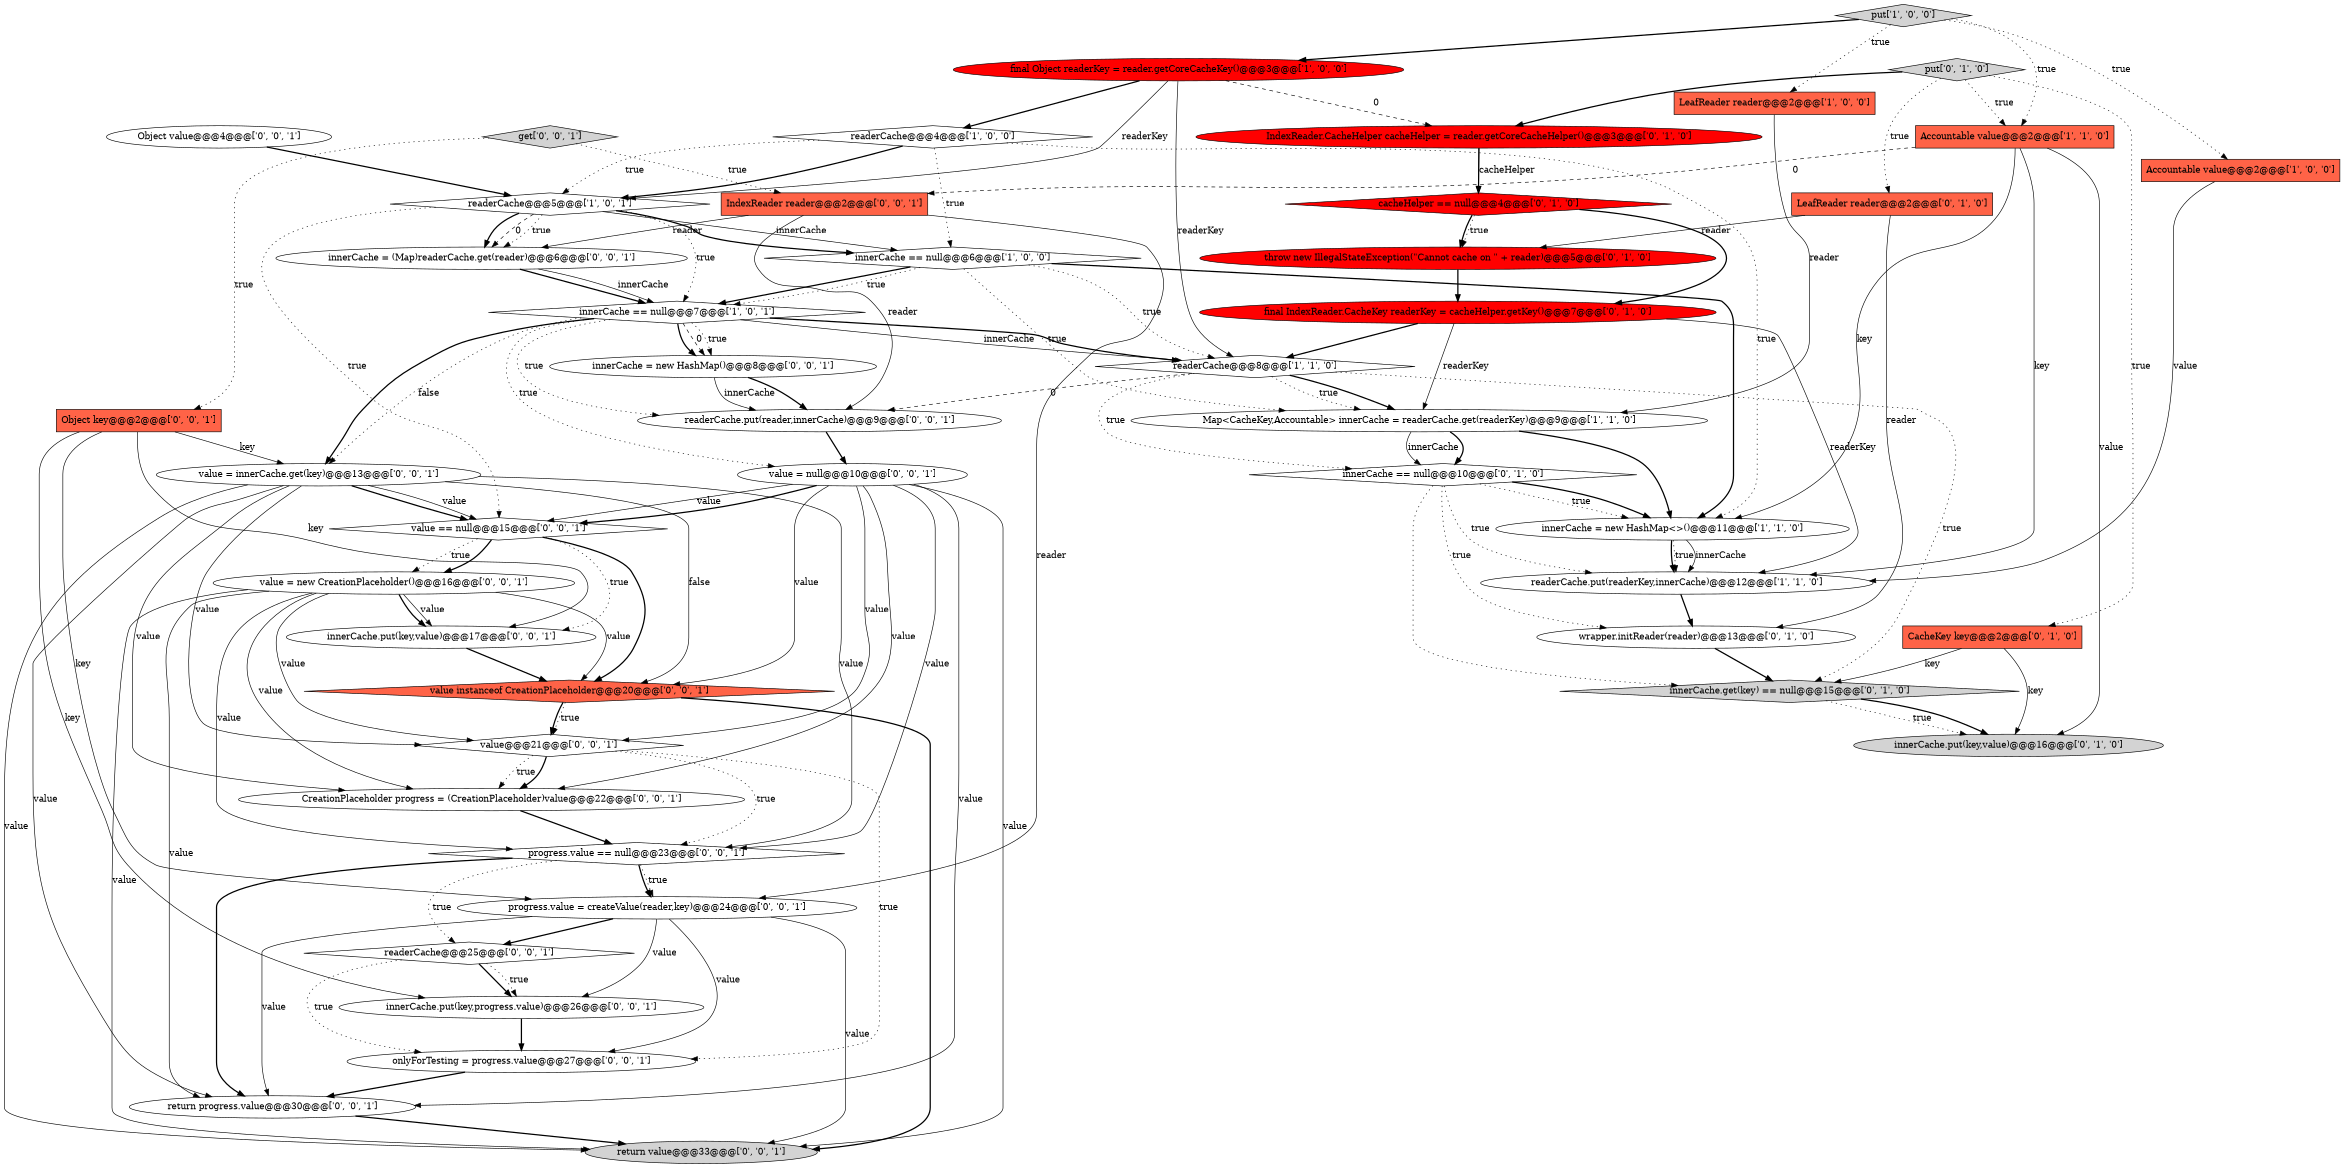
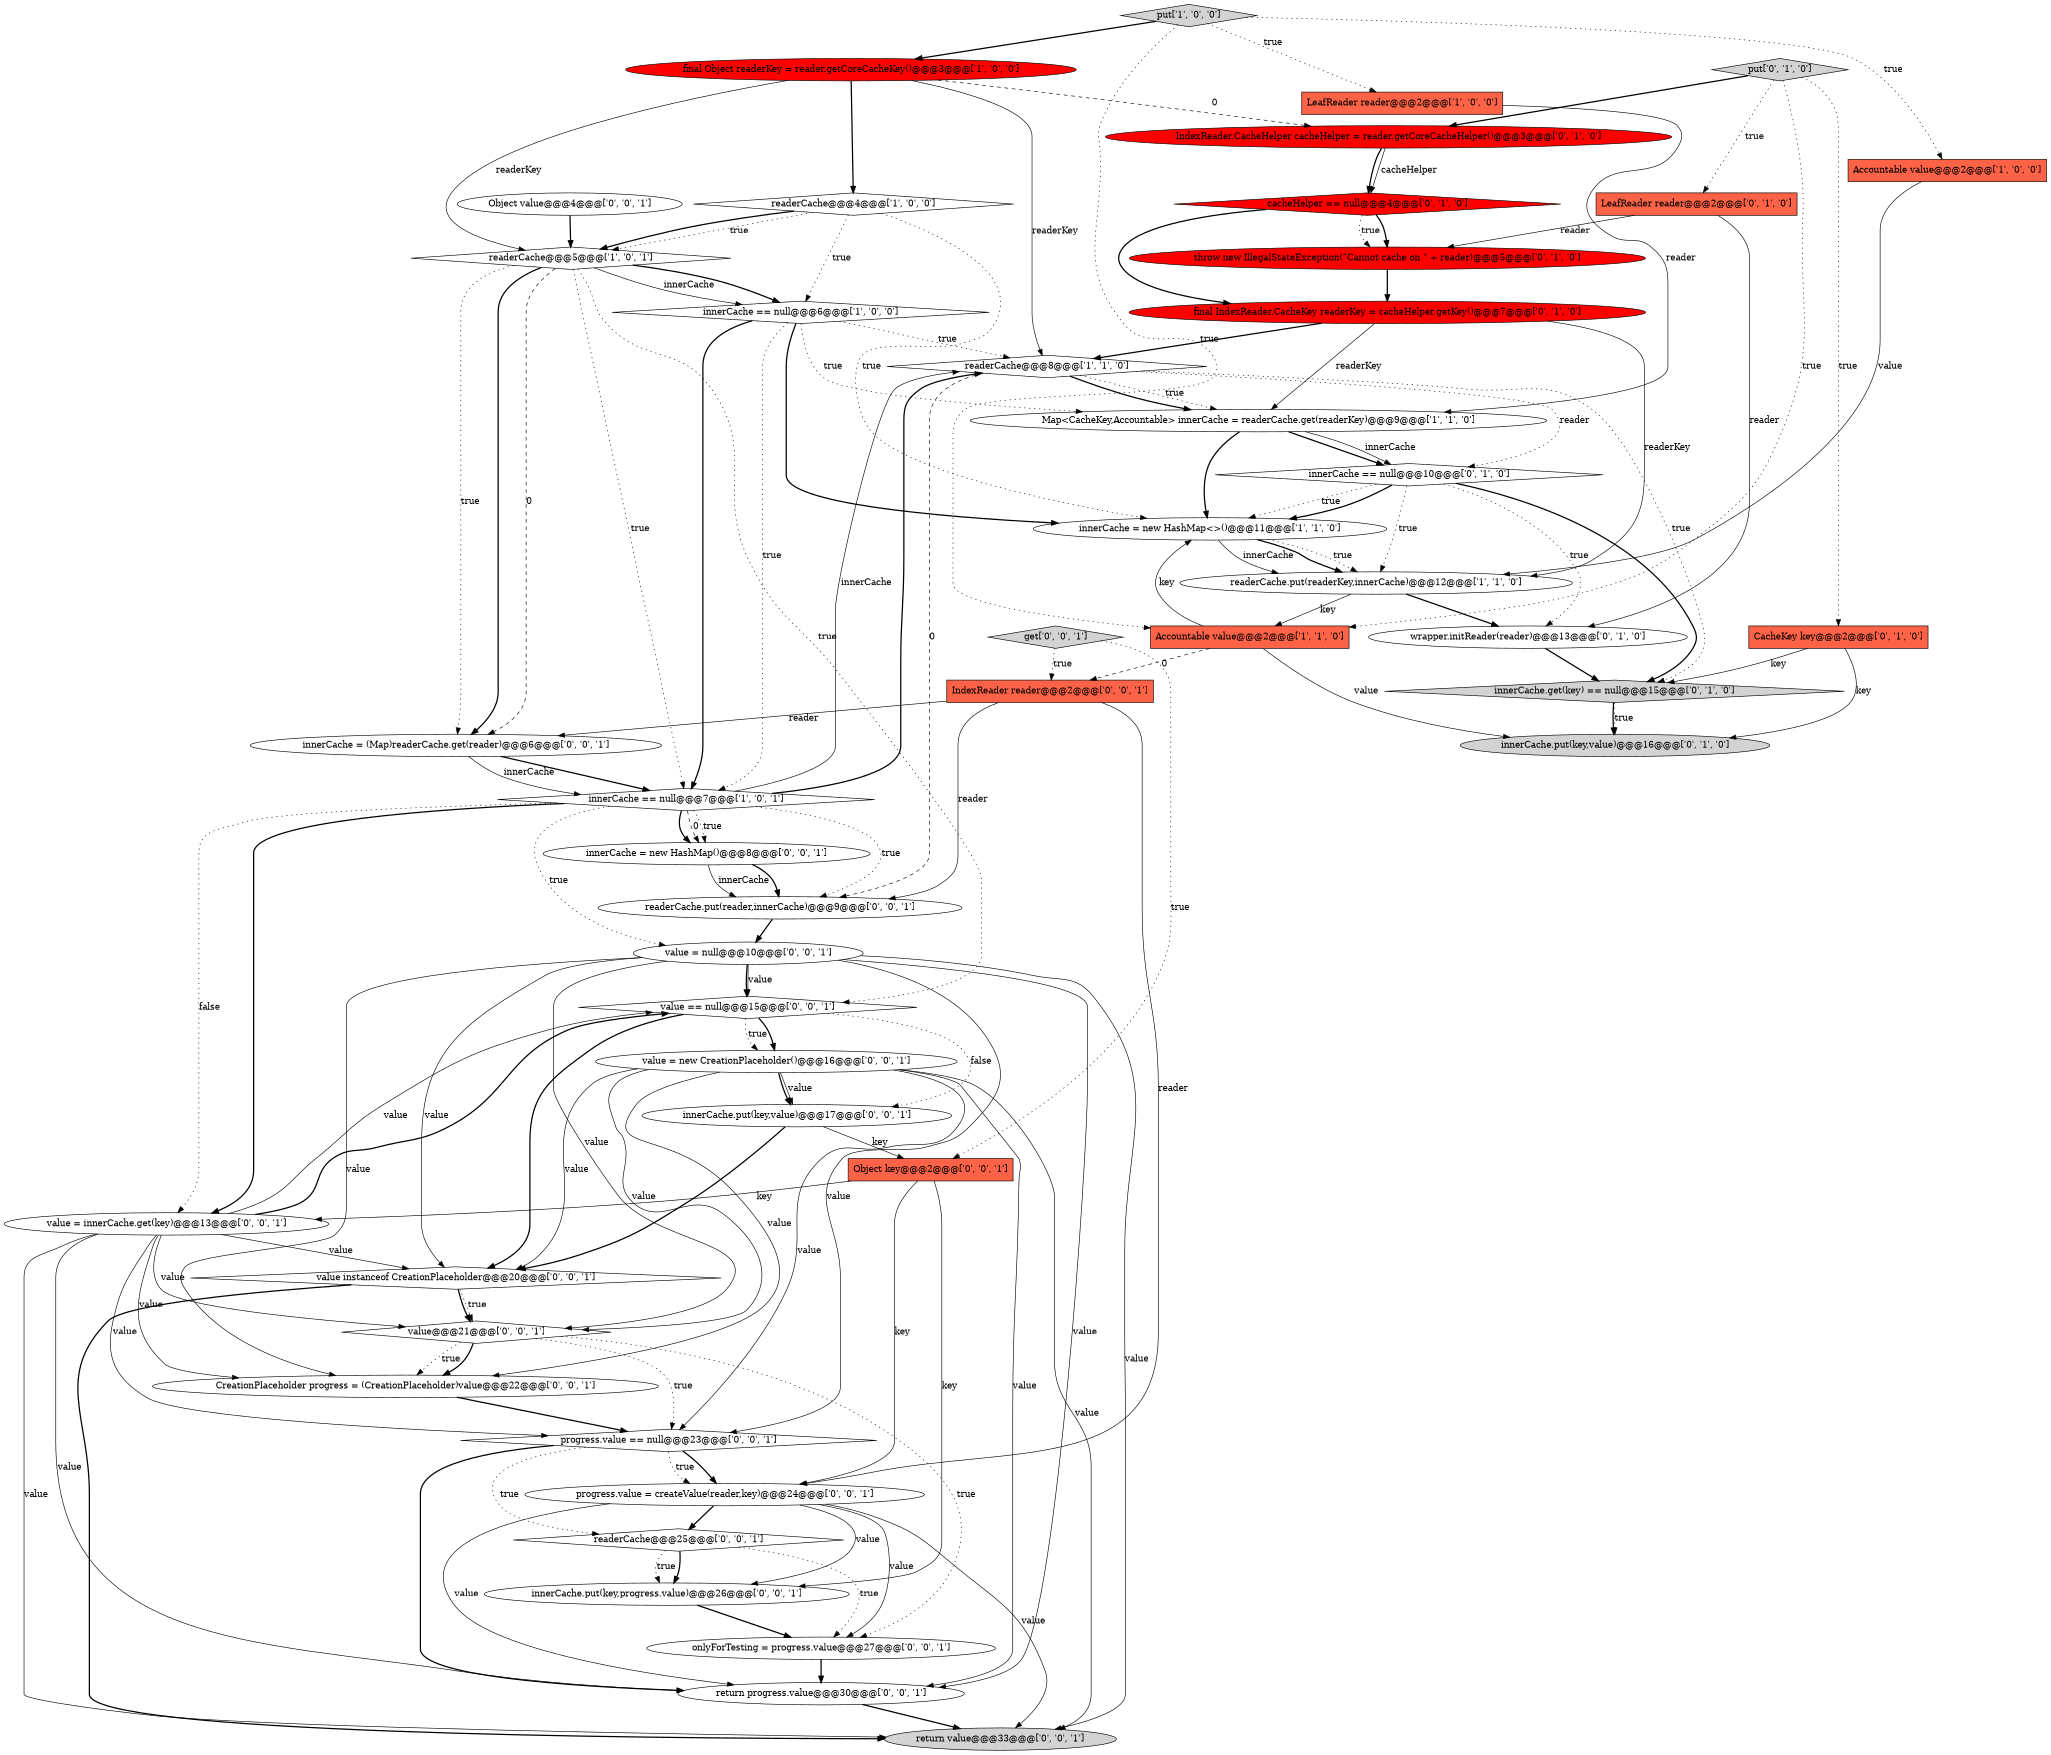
  digraph {
    fontname="DejaVu Serif"
    node [fillcolor=white fontname="DejaVu Serif" shape=ellipse style=filled]
    edge [fontname="DejaVu Serif" style=solid]
    n1 [label="readerCache@@@8@@@['1', '1', '0']" shape=diamond]
    n2 [fillcolor=lightgray label="innerCache.get(key) == null@@@15@@@['0', '1', '0']" shape=diamond]
    n3 [label="Map<CacheKey,Accountable> innerCache = readerCache.get(readerKey)@@@9@@@['1', '1', '0']"]
    n4 [label="readerCache.put(reader,innerCache)@@@9@@@['0', '0', '1']"]
    n5 [label="innerCache == null@@@10@@@['0', '1', '0']" shape=diamond]
    n6 [fillcolor=lightgray label="innerCache.put(key,value)@@@16@@@['0', '1', '0']"]
    n7 [label="innerCache = new HashMap<>()@@@11@@@['1', '1', '0']"]
    n8 [label="value = null@@@10@@@['0', '0', '1']"]
    n9 [label="readerCache.put(readerKey,innerCache)@@@12@@@['1', '1', '0']"]
    n10 [label="wrapper.initReader(reader)@@@13@@@['0', '1', '0']"]
    n11 [label="innerCache = new HashMap()@@@8@@@['0', '0', '1']"]
    n12 [fillcolor=tomato label="Object key@@@2@@@['0', '0', '1']" shape=box]
    n13 [label="progress.value = createValue(reader,key)@@@24@@@['0', '0', '1']"]
    n14 [label="value = innerCache.get(key)@@@13@@@['0', '0', '1']"]
    n15 [label="innerCache.put(key,progress.value)@@@26@@@['0', '0', '1']"]
    n16 [label="innerCache.put(key,value)@@@17@@@['0', '0', '1']"]
    n17 [fillcolor=lightgray label="return value@@@33@@@['0', '0', '1']"]
    n18 [label="readerCache@@@25@@@['0', '0', '1']" shape=diamond]
    n19 [label="return progress.value@@@30@@@['0', '0', '1']"]
    n20 [label="onlyForTesting = progress.value@@@27@@@['0', '0', '1']"]
    n21 [label="value == null@@@15@@@['0', '0', '1']" shape=diamond]
-   n22 [fillcolor=tomato label="value instanceof CreationPlaceholder@@@20@@@['0', '0', '1']" shape=diamond]
+   n22 [label="value instanceof CreationPlaceholder@@@20@@@['0', '0', '1']" shape=diamond]
    n23 [label="CreationPlaceholder progress = (CreationPlaceholder)value@@@22@@@['0', '0', '1']"]
    n24 [label="progress.value == null@@@23@@@['0', '0', '1']" shape=diamond]
    n25 [label="value@@@21@@@['0', '0', '1']" shape=diamond]
    n26 [fillcolor=lightgray label="put['1', '0', '0']" shape=diamond]
    n27 [fillcolor=tomato label="Accountable value@@@2@@@['1', '1', '0']" shape=box]
    n28 [fillcolor=tomato label="LeafReader reader@@@2@@@['1', '0', '0']" shape=box]
    n29 [fillcolor=tomato label="Accountable value@@@2@@@['1', '0', '0']" shape=box]
    n30 [fillcolor=red label="final Object readerKey = reader.getCoreCacheKey()@@@3@@@['1', '0', '0']"]
    n31 [fillcolor=tomato label="IndexReader reader@@@2@@@['0', '0', '1']" shape=box]
    n32 [label="readerCache@@@5@@@['1', '0', '1']" shape=diamond]
    n33 [fillcolor=red label="IndexReader.CacheHelper cacheHelper = reader.getCoreCacheHelper()@@@3@@@['0', '1', '0']"]
    n34 [label="readerCache@@@4@@@['1', '0', '0']" shape=diamond]
    n35 [fillcolor=lightgray label="get['0', '0', '1']" shape=diamond]
    n36 [label="innerCache = (Map)readerCache.get(reader)@@@6@@@['0', '0', '1']"]
    n37 [label="value = new CreationPlaceholder()@@@16@@@['0', '0', '1']"]
    n38 [label="innerCache == null@@@7@@@['1', '0', '1']" shape=diamond]
    n39 [label="innerCache == null@@@6@@@['1', '0', '0']" shape=diamond]
    n40 [fillcolor=red label="throw new IllegalStateException(\"Cannot cache on \" + reader)@@@5@@@['0', '1', '0']"]
    n41 [fillcolor=red label="final IndexReader.CacheKey readerKey = cacheHelper.getKey()@@@7@@@['0', '1', '0']"]
    n42 [label="Object value@@@4@@@['0', '0', '1']"]
    n43 [fillcolor=lightgray label="put['0', '1', '0']" shape=diamond]
    n44 [fillcolor=tomato label="LeafReader reader@@@2@@@['0', '1', '0']" shape=box]
    n45 [fillcolor=tomato label="CacheKey key@@@2@@@['0', '1', '0']" shape=box]
    n46 [fillcolor=red label="cacheHelper == null@@@4@@@['0', '1', '0']" shape=diamond]
    n1 -> n2 [label=true style=dotted]
    n1 -> n3 [label=true style=dotted]
    n1 -> n3 [style=bold]
    n1 -> n4 [label=0 style=dashed]
-   n1 -> n5 [label=true style=dotted]
+   n1 -> n5 [label=reader style=dotted]
    n2 -> n6 [label=true style=dotted]
    n2 -> n6 [style=bold]
    n3 -> n5 [style=bold]
    n3 -> n5 [label=innerCache]
    n3 -> n7 [style=bold]
    n4 -> n8 [style=bold]
-   n5 -> n2 [style=dotted]
+   n5 -> n2 [style=bold]
    n5 -> n7 [label=true style=dotted]
    n5 -> n7 [style=bold]
    n5 -> n9 [label=true style=dotted]
    n5 -> n10 [label=true style=dotted]
    n7 -> n9 [label=true style=dotted]
    n7 -> n9 [label=innerCache]
    n7 -> n9 [style=bold]
    n8 -> n17 [label=value]
    n8 -> n19 [label=value]
    n8 -> n21 [label=value]
    n8 -> n21 [style=bold]
    n8 -> n22 [label=value]
    n8 -> n23 [label=value]
    n8 -> n24 [label=value]
    n8 -> n25 [label=value]
    n9 -> n10 [style=bold]
    n10 -> n2 [style=bold]
    n11 -> n4 [label=innerCache]
    n11 -> n4 [style=bold]
    n12 -> n13 [label=key]
    n12 -> n14 [label=key]
    n12 -> n15 [label=key]
-   n12 -> n16 [label=key]
+   n16 -> n12 [label=key]
    n13 -> n15 [label=value]
    n13 -> n17 [label=value]
    n13 -> n18 [style=bold]
    n13 -> n19 [label=value]
    n13 -> n20 [label=value]
    n14 -> n17 [label=value]
    n14 -> n19 [label=value]
    n14 -> n21 [style=bold]
    n14 -> n21 [label=value]
-   n14 -> n22 [label=false]
+   n14 -> n22 [label=value]
    n14 -> n23 [label=value]
    n14 -> n24 [label=value]
    n14 -> n25 [label=value]
    n15 -> n20 [style=bold]
    n16 -> n22 [style=bold]
    n18 -> n15 [style=bold]
    n18 -> n15 [label=true style=dotted]
    n18 -> n20 [label=true style=dotted]
    n19 -> n17 [style=bold]
    n20 -> n19 [style=bold]
-   n21 -> n16 [label=true style=dotted]
+   n21 -> n16 [label=false style=dotted]
    n21 -> n22 [style=bold]
    n21 -> n37 [label=true style=dotted]
    n21 -> n37 [style=bold]
    n22 -> n17 [style=bold]
    n22 -> n25 [style=bold]
    n22 -> n25 [label=true style=dotted]
    n23 -> n24 [style=bold]
    n24 -> n13 [style=bold]
    n24 -> n13 [label=true style=dotted]
    n24 -> n18 [label=true style=dotted]
    n24 -> n19 [style=bold]
    n25 -> n20 [label=true style=dotted]
    n25 -> n23 [label=true style=dotted]
    n25 -> n23 [style=bold]
    n25 -> n24 [label=true style=dotted]
    n26 -> n27 [label=true style=dotted]
    n26 -> n28 [label=true style=dotted]
    n26 -> n29 [label=true style=dotted]
    n26 -> n30 [style=bold]
    n27 -> n6 [label=value]
    n27 -> n7 [label=key]
-   n27 -> n9 [label=key]
+   n9 -> n27 [label=key]
    n27 -> n31 [label=0 style=dashed]
    n28 -> n3 [label=reader]
    n29 -> n9 [label=value]
    n30 -> n1 [label=readerKey]
    n30 -> n32 [label=readerKey]
    n30 -> n33 [label=0 style=dashed]
    n30 -> n34 [style=bold]
    n31 -> n4 [label=reader]
    n31 -> n13 [label=reader]
    n31 -> n36 [label=reader]
    n32 -> n21 [label=true style=dotted]
    n32 -> n36 [style=bold]
    n32 -> n36 [label=0 style=dashed]
    n32 -> n36 [label=true style=dotted]
    n32 -> n38 [label=true style=dotted]
    n32 -> n39 [style=bold]
    n32 -> n39 [label=innerCache]
    n33 -> n46 [label=cacheHelper]
    n33 -> n46 [style=bold]
    n34 -> n7 [label=true style=dotted]
    n34 -> n32 [label=true style=dotted]
    n34 -> n32 [style=bold]
    n34 -> n39 [label=true style=dotted]
    n35 -> n12 [label=true style=dotted]
    n35 -> n31 [label=true style=dotted]
    n36 -> n38 [style=bold]
    n36 -> n38 [label=innerCache]
    n37 -> n16 [label=value]
    n37 -> n16 [style=bold]
    n37 -> n17 [label=value]
    n37 -> n19 [label=value]
    n37 -> n22 [label=value]
    n37 -> n23 [label=value]
    n37 -> n24 [label=value]
    n37 -> n25 [label=value]
    n38 -> n1 [label=innerCache]
    n38 -> n1 [style=bold]
    n38 -> n4 [label=true style=dotted]
    n38 -> n8 [label=true style=dotted]
    n38 -> n11 [label=true style=dotted]
    n38 -> n11 [style=bold]
    n38 -> n11 [label=0 style=dashed]
    n38 -> n14 [label=false style=dotted]
    n38 -> n14 [style=bold]
    n39 -> n1 [label=true style=dotted]
    n39 -> n3 [label=true style=dotted]
    n39 -> n7 [style=bold]
    n39 -> n38 [style=bold]
    n39 -> n38 [label=true style=dotted]
    n40 -> n41 [style=bold]
    n41 -> n1 [style=bold]
    n41 -> n3 [label=readerKey]
    n41 -> n9 [label=readerKey]
    n42 -> n32 [style=bold]
    n43 -> n27 [label=true style=dotted]
    n43 -> n33 [style=bold]
    n43 -> n44 [label=true style=dotted]
    n43 -> n45 [label=true style=dotted]
    n44 -> n10 [label=reader]
    n44 -> n40 [label=reader]
    n45 -> n2 [label=key]
    n45 -> n6 [label=key]
    n46 -> n40 [style=bold]
    n46 -> n40 [label=true style=dotted]
    n46 -> n41 [style=bold]
  }
